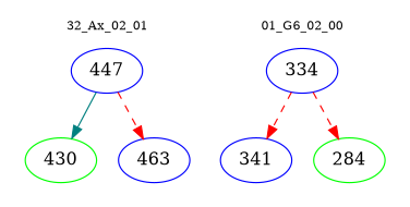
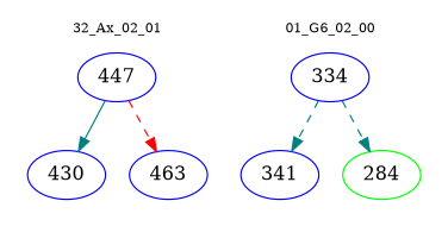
  digraph {
    node [color=blue]
    edge [color=teal style=dashed]
    n1 [label=447]
-   n2 [color=green label=430]
+   n2 [label=430]
    n3 [label=463]
    n4 [label=334]
    n5 [label=341]
    n6 [color=green label=284]
    subgraph cluster_1 {
      color=white
      fontsize=10
      label="32_Ax_02_01"
      n1
      n2
      n3
    }
    subgraph cluster_2 {
      color=white
      fontsize=10
      label="01_G6_02_00"
      n4
      n5
      n6
    }
    n1 -> n2 [style=solid]
    n1 -> n3 [color=red]
-   n4 -> n5 [color=red]
-   n4 -> n6 [color=red]
+   n4 -> n5
+   n4 -> n6
  }
